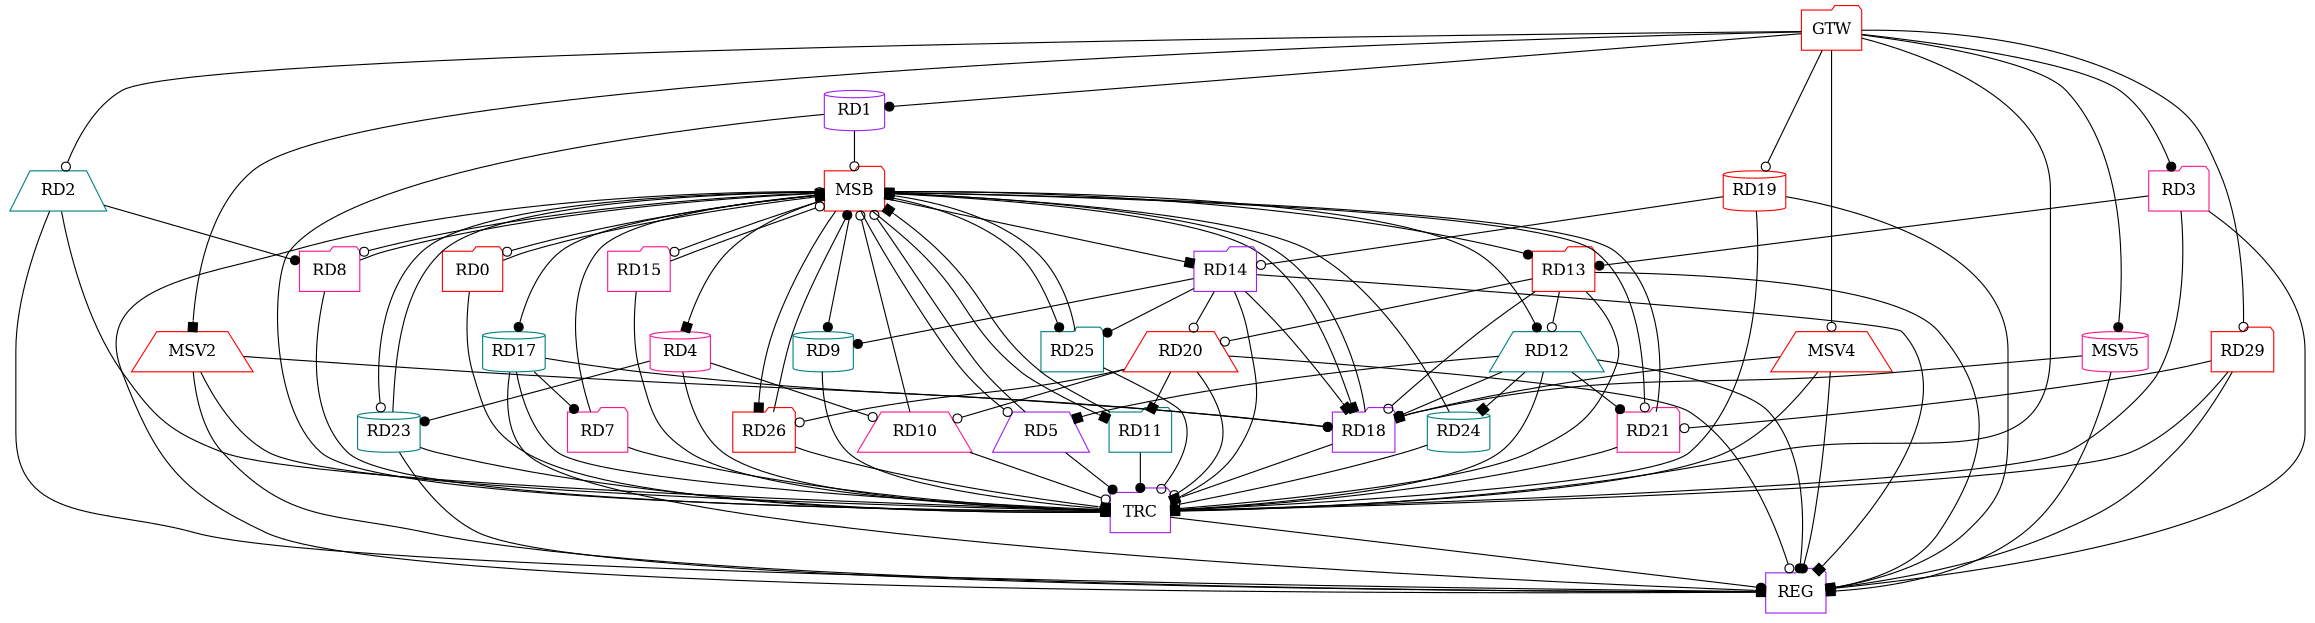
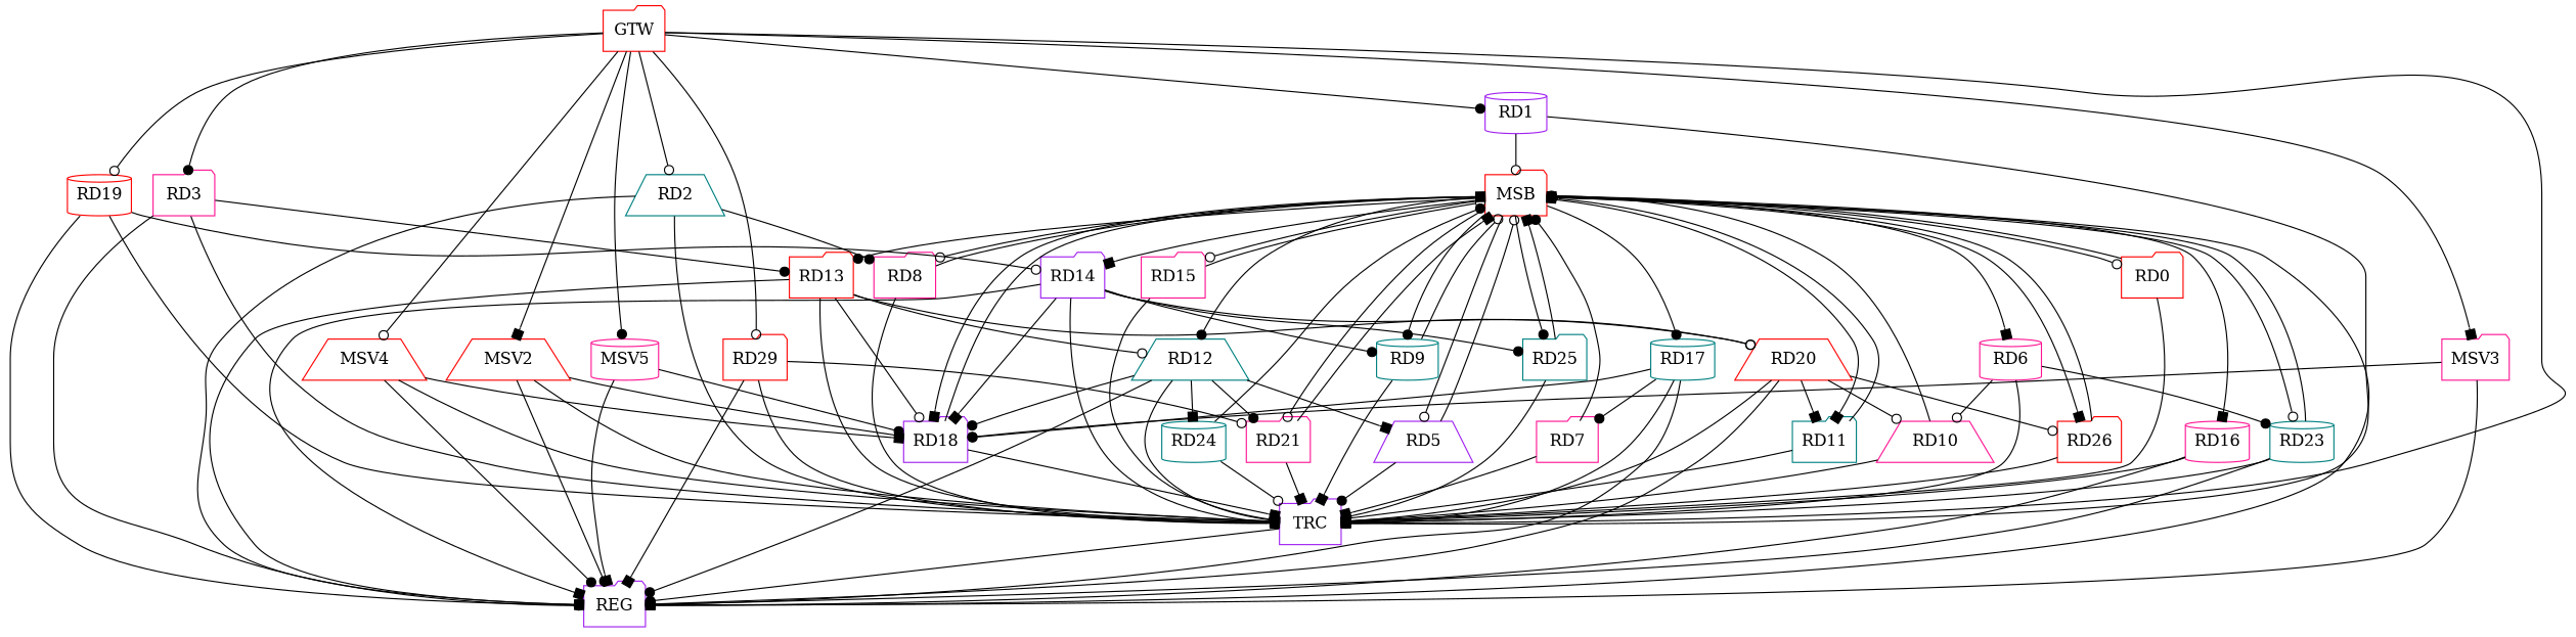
  strict digraph {
    node [color=red shape=folder]
    edge [arrowhead=box]
    n1 [color=purple label=RD1 shape=cylinder]
    n2 [label=MSB]
    n3 [color=purple label=TRC]
    n4 [color=deeppink label=RD8]
    n5 [color=purple label=REG]
    n6 [label=RD13]
-   n7 [color=deeppink label=RD4 shape=cylinder]
+   n7 [color=deeppink label=RD6 shape=cylinder]
    n8 [color=teal label=RD23 shape=cylinder]
    n9 [color=purple label=RD5 shape=trapezium]
    n10 [label=RD0]
    n11 [color=teal label=RD9 shape=cylinder]
    n12 [color=teal label=RD11]
    n13 [color=teal label=RD12 shape=trapezium]
    n14 [color=purple label=RD18]
    n15 [color=deeppink label=RD21]
    n16 [color=purple label=RD14]
    n17 [color=teal label=RD25]
    n18 [color=deeppink label=RD15]
+   n19 [color=deeppink label=RD16 shape=cylinder]
    n20 [color=teal label=RD17 shape=cylinder]
    n21 [label=RD26]
    n22 [color=teal label=RD2 shape=trapezium]
    n23 [color=deeppink label=RD3]
    n24 [label=RD20 shape=trapezium]
    n25 [color=deeppink label=RD10 shape=trapezium]
    n26 [color=deeppink label=RD7]
    n27 [color=teal label=RD24 shape=cylinder]
    n28 [label=RD19 shape=cylinder]
    n29 [label=RD29]
    n30 [label=GTW]
    n31 [color=deeppink label=MSV5 shape=cylinder]
    n32 [label=MSV2 shape=trapezium]
+   n33 [color=deeppink label=MSV3]
    n34 [label=MSV4 shape=trapezium]
    n1 -> n2 [arrowhead=odot]
    n1 -> n3
    n2 -> n4 [arrowhead=odot]
    n2 -> n5
    n2 -> n6 [arrowhead=dot]
    n2 -> n7
    n2 -> n8 [arrowhead=odot]
    n2 -> n9 [arrowhead=odot]
    n2 -> n10 [arrowhead=odot]
    n2 -> n11 [arrowhead=dot]
    n2 -> n12
    n2 -> n13 [arrowhead=dot]
    n2 -> n14
    n2 -> n15 [arrowhead=odot]
    n2 -> n16
    n2 -> n17 [arrowhead=dot]
    n2 -> n18 [arrowhead=odot]
+   n2 -> n19
    n2 -> n20 [arrowhead=dot]
    n2 -> n21
    n3 -> n5 [arrowhead=dot]
    n4 -> n2
    n4 -> n3
    n6 -> n3 [arrowhead=odot]
    n6 -> n5 [arrowhead=dot]
    n6 -> n13 [arrowhead=odot]
    n6 -> n14 [arrowhead=odot]
    n6 -> n24 [arrowhead=odot]
    n7 -> n3
    n7 -> n8 [arrowhead=dot]
    n7 -> n25 [arrowhead=odot]
    n8 -> n2 [arrowhead=odot]
    n8 -> n3 [arrowhead=dot]
    n8 -> n5 [arrowhead=dot]
    n9 -> n2 [arrowhead=odot]
    n9 -> n3 [arrowhead=dot]
    n10 -> n2
    n10 -> n3
+   n11 -> n2 [arrowhead=odot]
    n11 -> n3
    n12 -> n2
    n12 -> n3 [arrowhead=dot]
    n13 -> n3 [arrowhead=dot]
    n13 -> n5 [arrowhead=dot]
    n13 -> n9
    n13 -> n14 [arrowhead=dot]
    n13 -> n15 [arrowhead=dot]
    n13 -> n27
    n14 -> n2
    n14 -> n3
    n15 -> n2
    n15 -> n3
    n16 -> n3
    n16 -> n5
    n16 -> n11 [arrowhead=dot]
    n16 -> n14
    n16 -> n17 [arrowhead=dot]
    n16 -> n24 [arrowhead=odot]
    n17 -> n2
    n17 -> n3 [arrowhead=odot]
    n18 -> n2 [arrowhead=odot]
    n18 -> n3 [arrowhead=odot]
+   n19 -> n3 [arrowhead=dot]
+   n19 -> n5 [arrowhead=dot]
    n20 -> n3 [arrowhead=dot]
    n20 -> n5
    n20 -> n14 [arrowhead=dot]
    n20 -> n26 [arrowhead=dot]
    n21 -> n2 [arrowhead=dot]
    n21 -> n3
    n22 -> n3 [arrowhead=dot]
    n22 -> n4 [arrowhead=dot]
    n22 -> n5
    n23 -> n3 [arrowhead=odot]
    n23 -> n5 [arrowhead=dot]
    n23 -> n6 [arrowhead=dot]
    n24 -> n3 [arrowhead=odot]
    n24 -> n5 [arrowhead=odot]
    n24 -> n12
    n24 -> n21 [arrowhead=odot]
    n24 -> n25 [arrowhead=odot]
    n25 -> n2 [arrowhead=odot]
    n25 -> n3 [arrowhead=odot]
    n26 -> n2 [arrowhead=dot]
    n26 -> n3
    n27 -> n2 [arrowhead=dot]
    n27 -> n3 [arrowhead=odot]
    n28 -> n3 [arrowhead=odot]
    n28 -> n5
    n28 -> n16 [arrowhead=odot]
    n29 -> n3 [arrowhead=odot]
    n29 -> n5
    n29 -> n15 [arrowhead=odot]
    n30 -> n1 [arrowhead=dot]
    n30 -> n3
    n30 -> n22 [arrowhead=odot]
    n30 -> n23 [arrowhead=dot]
    n30 -> n28 [arrowhead=odot]
    n30 -> n29 [arrowhead=odot]
    n30 -> n31 [arrowhead=dot]
    n30 -> n32
+   n30 -> n33
    n30 -> n34 [arrowhead=odot]
    n31 -> n5
    n31 -> n14 [arrowhead=dot]
    n32 -> n3
    n32 -> n5 [arrowhead=dot]
    n32 -> n14 [arrowhead=odot]
+   n33 -> n5 [arrowhead=dot]
+   n33 -> n14 [arrowhead=dot]
    n34 -> n3
    n34 -> n5 [arrowhead=dot]
    n34 -> n14
  }
